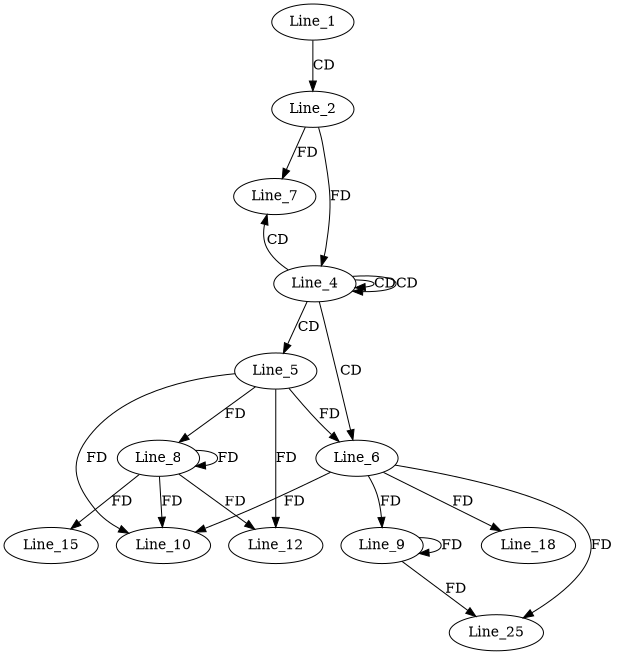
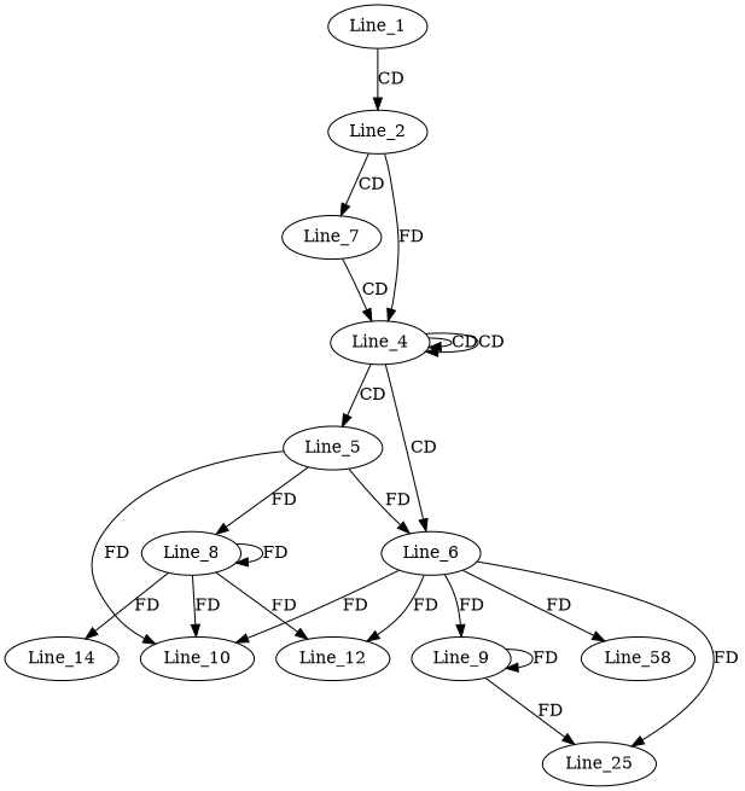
  digraph {
    Line_1
    Line_2
    n3 [label=Line_7]
    Line_4
    Line_5
    Line_6
    Line_8
    Line_10
    Line_12
    Line_9
-   Line_18
+   Line_18 [label=Line_58]
    n12 [label=Line_25]
-   Line_14 [label=Line_15]
+   Line_14
    Line_1 -> Line_2 [label=CD]
-   Line_2 -> n3 [label=FD]
+   Line_2 -> n3 [label=CD]
    Line_2 -> Line_4 [label=FD]
-   Line_4 -> n3 [label=CD]
+   n3 -> Line_4 [label=CD]
    Line_4 -> Line_4 [label=CD]
    Line_4 -> Line_4 [label=CD]
    Line_4 -> Line_5 [label=CD]
    Line_4 -> Line_6 [label=CD]
    Line_5 -> Line_6 [label=FD]
    Line_5 -> Line_8 [label=FD]
    Line_5 -> Line_10 [label=FD]
-   Line_5 -> Line_12 [label=FD]
+   Line_6 -> Line_12 [label=FD]
    Line_6 -> Line_10 [label=FD]
    Line_6 -> Line_9 [label=FD]
    Line_6 -> Line_18 [label=FD]
    Line_6 -> n12 [label=FD]
    Line_8 -> Line_8 [label=FD]
    Line_8 -> Line_10 [label=FD]
    Line_8 -> Line_12 [label=FD]
    Line_8 -> Line_14 [label=FD]
    Line_9 -> Line_9 [label=FD]
    Line_9 -> n12 [label=FD]
  }
